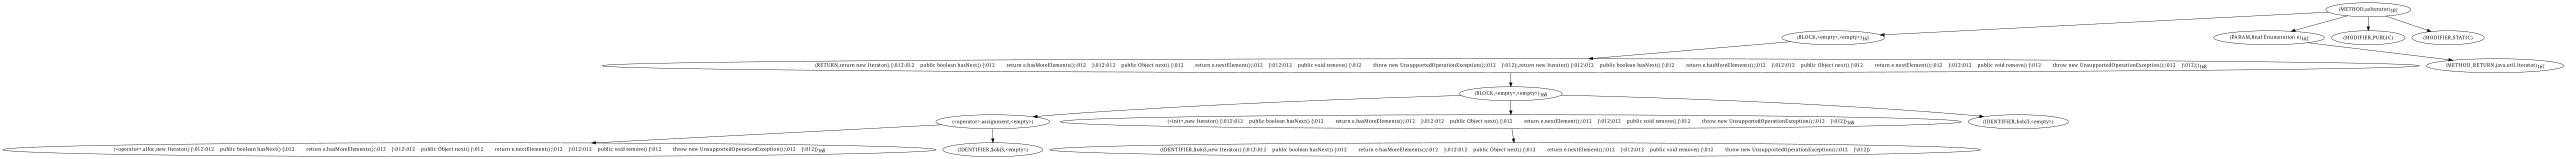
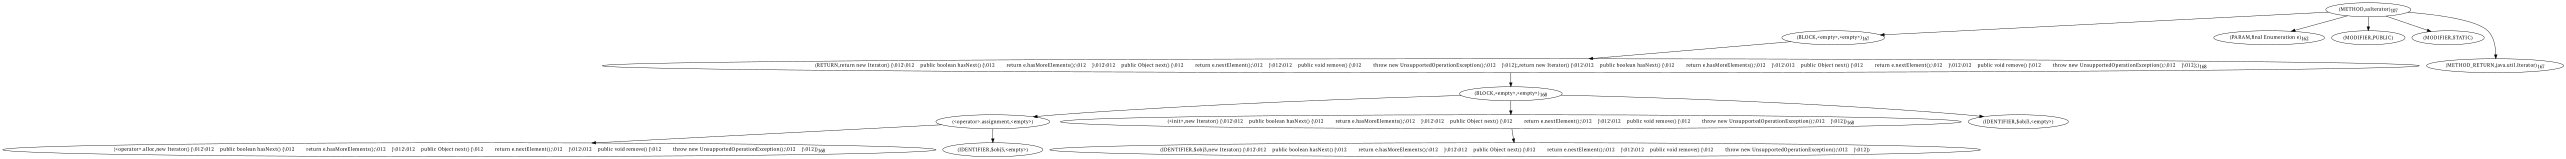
  digraph {
    fontname="PT Serif"
    node [fontname="PT Serif"]
    edge [fontname="PT Serif"]
    n1 [label=<(METHOD,asIterator)<SUB>107</SUB>>]
    n2 [label=<(PARAM,final Enumeration e)<SUB>162</SUB>>]
    n3 [label=<(BLOCK,&lt;empty&gt;,&lt;empty&gt;)<SUB>167</SUB>>]
    n4 [label=<(MODIFIER,PUBLIC)>]
    n5 [label=<(MODIFIER,STATIC)>]
    n6 [label=<(METHOD_RETURN,java.util.Iterator)<SUB>167</SUB>>]
    n7 [label=<(RETURN,return new Iterator() {\012\012    public boolean hasNext() {\012        return e.hasMoreElements();\012    }\012\012    public Object next() {\012        return e.nextElement();\012    }\012\012    public void remove() {\012        throw new UnsupportedOperationException();\012    }\012};,return new Iterator() {\012\012    public boolean hasNext() {\012        return e.hasMoreElements();\012    }\012\012    public Object next() {\012        return e.nextElement();\012    }\012\012    public void remove() {\012        throw new UnsupportedOperationException();\012    }\012};)<SUB>168</SUB>>]
    n8 [label=<(BLOCK,&lt;empty&gt;,&lt;empty&gt;)<SUB>168</SUB>>]
    n9 [label=<(&lt;operator&gt;.assignment,&lt;empty&gt;)>]
    n10 [label=<(&lt;init&gt;,new Iterator() {\012\012    public boolean hasNext() {\012        return e.hasMoreElements();\012    }\012\012    public Object next() {\012        return e.nextElement();\012    }\012\012    public void remove() {\012        throw new UnsupportedOperationException();\012    }\012})<SUB>168</SUB>>]
    n11 [label=<(IDENTIFIER,$obj3,&lt;empty&gt;)>]
    n12 [label=<(IDENTIFIER,$obj3,&lt;empty&gt;)>]
    n13 [label=<(&lt;operator&gt;.alloc,new Iterator() {\012\012    public boolean hasNext() {\012        return e.hasMoreElements();\012    }\012\012    public Object next() {\012        return e.nextElement();\012    }\012\012    public void remove() {\012        throw new UnsupportedOperationException();\012    }\012})<SUB>168</SUB>>]
    n14 [label=<(IDENTIFIER,$obj3,new Iterator() {\012\012    public boolean hasNext() {\012        return e.hasMoreElements();\012    }\012\012    public Object next() {\012        return e.nextElement();\012    }\012\012    public void remove() {\012        throw new UnsupportedOperationException();\012    }\012})>]
    n1 -> n2
    n1 -> n3
    n1 -> n4
    n1 -> n5
-   n2 -> n6
+   n1 -> n6
    n3 -> n7
    n7 -> n8
    n8 -> n9
    n8 -> n10
    n8 -> n11
    n9 -> n12
    n9 -> n13
    n10 -> n14
  }
